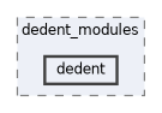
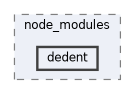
  digraph {
    compound=true
    n1 [color=grey25 fillcolor="#edf0f7" fontname=Helvetica fontsize=10 height=0.2 label=dedent shape=box style="filled,bold" width=0.4]
    subgraph cluster_1 {
      bgcolor="#edf0f7"
      fontname=Helvetica
      fontsize=10
-     label=dedent_modules
+     label=node_modules
      pencolor=grey50
      style="filled,dashed"
      n1
    }
  }
